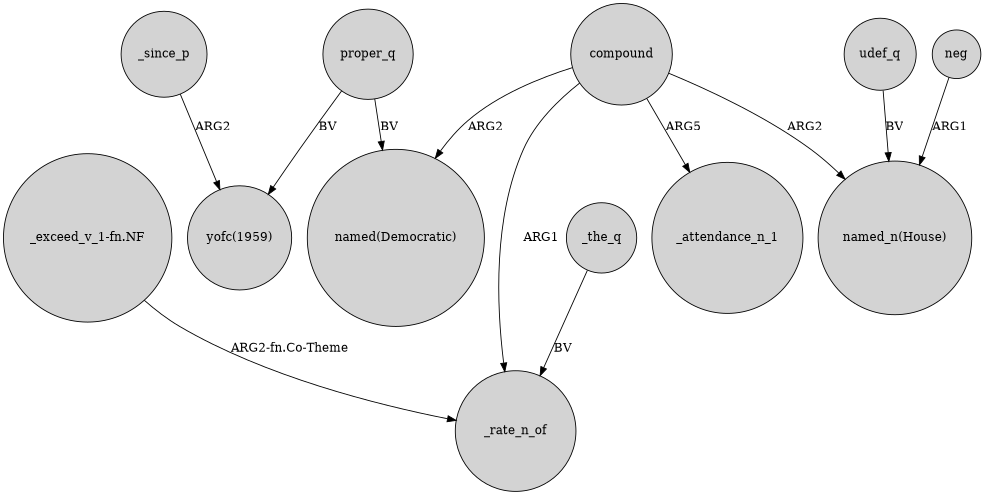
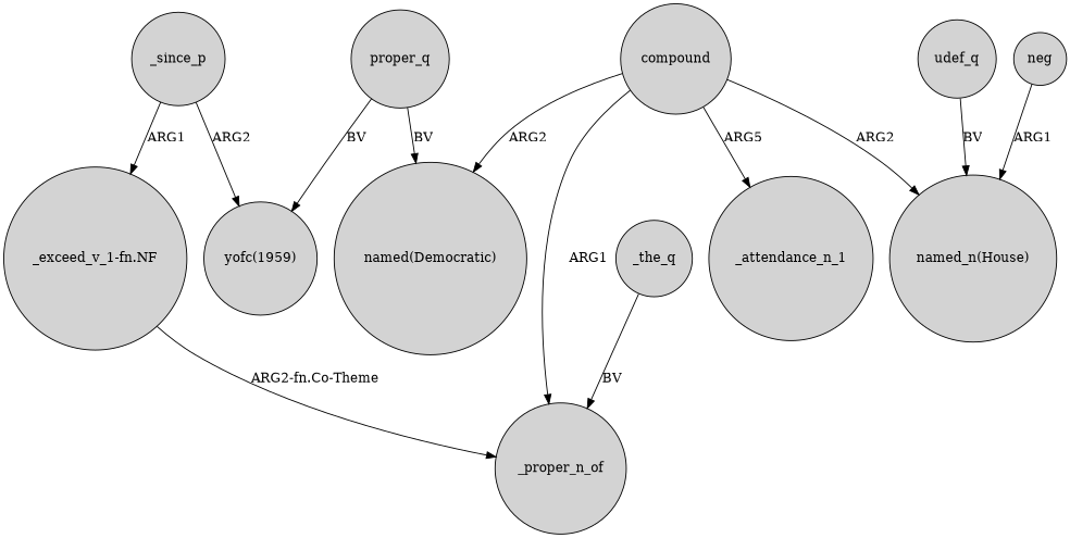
  digraph {
    fontname="DejaVu Serif"
    node [fontname="DejaVu Serif" shape=circle style=filled]
    edge [fontname="DejaVu Serif"]
    compound
    "named(Democratic)"
-   _rate_n_of
+   _rate_n_of [label=_proper_n_of]
    "named_n(House)"
    _attendance_n_1
    udef_q
    proper_q
    "yofc(1959)"
    neg
    "_exceed_v_1-fn.NF"
    _since_p
    _the_q
    compound -> "named(Democratic)" [label=ARG2]
    compound -> _rate_n_of [label=ARG1]
    compound -> "named_n(House)" [label=ARG2]
    compound -> _attendance_n_1 [label=ARG5]
    udef_q -> "named_n(House)" [label=BV]
    proper_q -> "named(Democratic)" [label=BV]
    proper_q -> "yofc(1959)" [label=BV]
    neg -> "named_n(House)" [label=ARG1]
    "_exceed_v_1-fn.NF" -> _rate_n_of [label="ARG2-fn.Co-Theme"]
    _since_p -> "yofc(1959)" [label=ARG2]
+   _since_p -> "_exceed_v_1-fn.NF" [label=ARG1]
    _the_q -> _rate_n_of [label=BV]
  }
